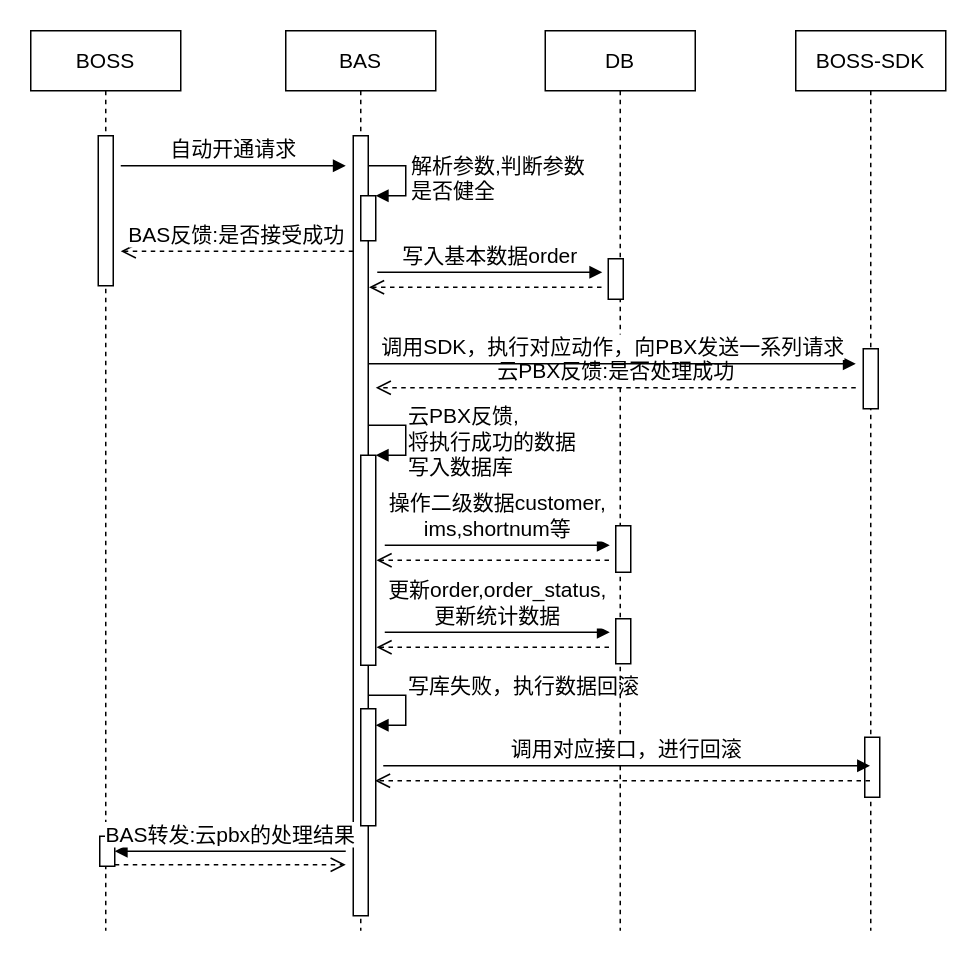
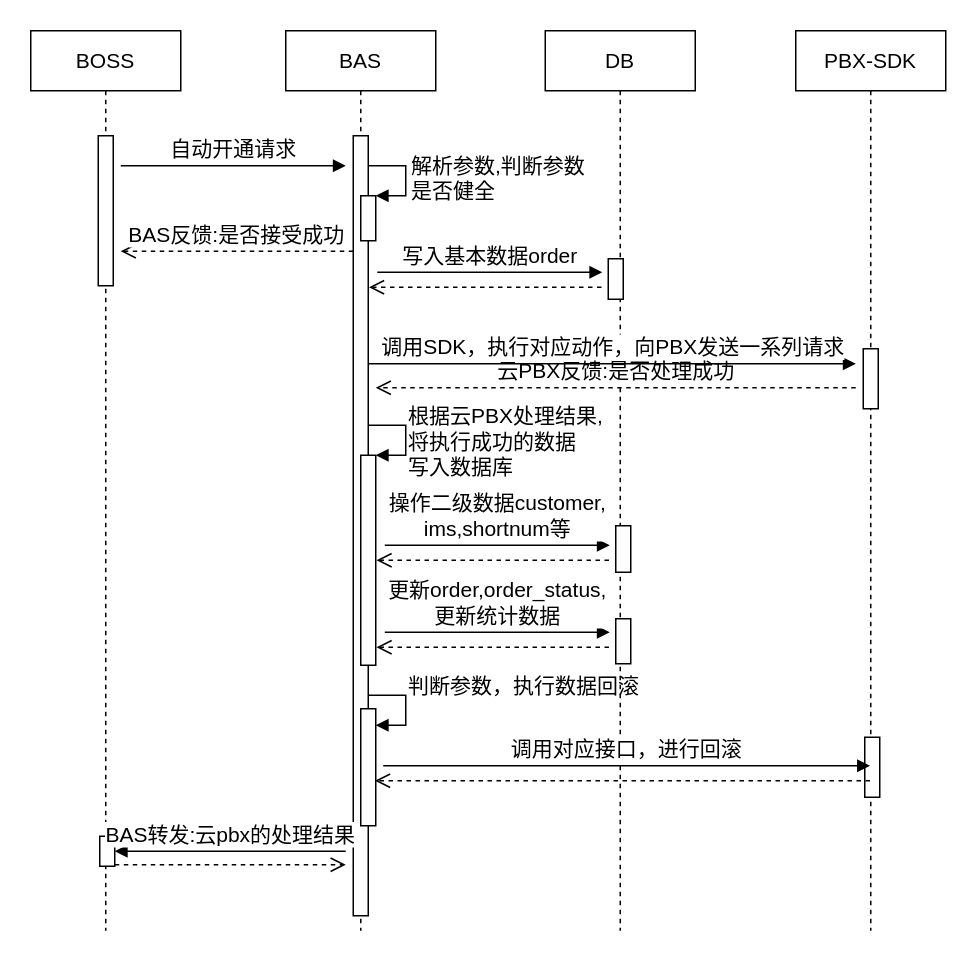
  <mxCell id="0" />
  <mxCell id="1" parent="0" />
  <mxCell id="2" value="BOSS" style="shape=umlLifeline;perimeter=lifelinePerimeter;whiteSpace=wrap;html=1;container=1;collapsible=0;recursiveResize=0;outlineConnect=0;fontSize=14;" parent="1" vertex="1"><mxGeometry x="20" y="20" width="100" height="600" as="geometry" /></mxCell>
  <mxCell id="3" value="" style="html=1;points=[];perimeter=orthogonalPerimeter;fontSize=14;" parent="2" vertex="1"><mxGeometry x="45" y="70" width="10" height="100" as="geometry" /></mxCell>
  <mxCell id="4" value="BAS" style="shape=umlLifeline;perimeter=lifelinePerimeter;whiteSpace=wrap;html=1;container=1;collapsible=0;recursiveResize=0;outlineConnect=0;fontSize=14;" parent="1" vertex="1"><mxGeometry x="190" y="20" width="100" height="600" as="geometry" /></mxCell>
  <mxCell id="5" value="" style="html=1;points=[];perimeter=orthogonalPerimeter;fontSize=14;" parent="4" vertex="1"><mxGeometry x="45" y="70" width="10" height="520" as="geometry" /></mxCell>
  <mxCell id="6" value="DB" style="shape=umlLifeline;perimeter=lifelinePerimeter;whiteSpace=wrap;html=1;container=1;collapsible=0;recursiveResize=0;outlineConnect=0;fontSize=14;" parent="1" vertex="1"><mxGeometry x="363" y="20" width="100" height="600" as="geometry" /></mxCell>
  <mxCell id="7" value="" style="html=1;points=[];perimeter=orthogonalPerimeter;fontSize=14;" parent="6" vertex="1"><mxGeometry x="47" y="330" width="10" height="31" as="geometry" /></mxCell>
- <mxCell id="8" value="BOSS-SDK" style="shape=umlLifeline;perimeter=lifelinePerimeter;whiteSpace=wrap;html=1;container=1;collapsible=0;recursiveResize=0;outlineConnect=0;fontSize=14;" parent="1" vertex="1"><mxGeometry x="530" y="20" width="100" height="600" as="geometry" /></mxCell>
+ <mxCell id="8" value="PBX-SDK" style="shape=umlLifeline;perimeter=lifelinePerimeter;whiteSpace=wrap;html=1;container=1;collapsible=0;recursiveResize=0;outlineConnect=0;fontSize=14;" parent="1" vertex="1"><mxGeometry x="530" y="20" width="100" height="600" as="geometry" /></mxCell>
  <mxCell id="9" value="" style="html=1;points=[];perimeter=orthogonalPerimeter;fontSize=14;" parent="8" vertex="1"><mxGeometry x="45" y="212" width="10" height="40" as="geometry" /></mxCell>
  <mxCell id="10" value="" style="html=1;points=[];perimeter=orthogonalPerimeter;fontSize=14;" vertex="1" parent="8"><mxGeometry x="46" y="471" width="10" height="40" as="geometry" /></mxCell>
  <mxCell id="11" value="自动开通请求" style="html=1;verticalAlign=bottom;endArrow=block;fontSize=14;" parent="1" edge="1"><mxGeometry width="80" relative="1" as="geometry"><mxPoint x="80" y="110" as="sourcePoint" /><mxPoint x="230" y="110" as="targetPoint" /></mxGeometry></mxCell>
  <mxCell id="12" value="BAS反馈:是否接受成功" style="html=1;verticalAlign=bottom;endArrow=open;dashed=1;endSize=8;fontSize=14;" parent="1" edge="1"><mxGeometry relative="1" as="geometry"><mxPoint x="235" y="167" as="sourcePoint" /><mxPoint x="80" y="167" as="targetPoint" /></mxGeometry></mxCell>
  <mxCell id="13" value="" style="html=1;points=[];perimeter=orthogonalPerimeter;fontSize=14;" parent="1" vertex="1"><mxGeometry x="240" y="130" width="10" height="30" as="geometry" /></mxCell>
  <mxCell id="14" value="解析参数,判断参数&lt;br&gt;是否健全" style="edgeStyle=orthogonalEdgeStyle;html=1;align=left;spacingLeft=2;endArrow=block;rounded=0;entryX=1;entryY=0;fontSize=14;" parent="1" target="13" edge="1"><mxGeometry relative="1" as="geometry"><mxPoint x="245" y="110" as="sourcePoint" /><Array as="points"><mxPoint x="270" y="110" /></Array></mxGeometry></mxCell>
  <mxCell id="15" value="云PBX反馈:是否处理成功" style="html=1;verticalAlign=bottom;endArrow=open;dashed=1;endSize=8;fontSize=14;" parent="1" edge="1"><mxGeometry relative="1" as="geometry"><mxPoint x="570" y="258" as="sourcePoint" /><mxPoint x="250" y="258" as="targetPoint" /></mxGeometry></mxCell>
  <mxCell id="16" value="调用SDK，执行对应动作，向PBX发送一系列请求" style="html=1;verticalAlign=bottom;endArrow=block;fontSize=14;" parent="1" edge="1"><mxGeometry width="80" relative="1" as="geometry"><mxPoint x="245" y="242" as="sourcePoint" /><mxPoint x="570" y="242" as="targetPoint" /></mxGeometry></mxCell>
  <mxCell id="17" value="" style="html=1;points=[];perimeter=orthogonalPerimeter;fontSize=14;" parent="1" vertex="1"><mxGeometry x="66" y="557" width="10" height="20" as="geometry" /></mxCell>
  <mxCell id="18" value="BAS转发:云pbx的处理结果" style="html=1;verticalAlign=bottom;endArrow=block;entryX=1;entryY=0;fontSize=14;" parent="1" edge="1"><mxGeometry relative="1" as="geometry"><mxPoint x="230" y="567" as="sourcePoint" /><mxPoint x="76" y="567" as="targetPoint" /></mxGeometry></mxCell>
  <mxCell id="19" value="" style="html=1;verticalAlign=bottom;endArrow=open;dashed=1;endSize=8;exitX=1;exitY=0.95;fontSize=14;" parent="1" source="17" edge="1"><mxGeometry relative="1" as="geometry"><mxPoint x="230" y="576" as="targetPoint" /></mxGeometry></mxCell>
  <mxCell id="20" value="" style="html=1;points=[];perimeter=orthogonalPerimeter;fontSize=14;" parent="1" vertex="1"><mxGeometry x="240" y="303" width="10" height="140" as="geometry" /></mxCell>
  <mxCell id="21" value="" style="edgeStyle=orthogonalEdgeStyle;html=1;align=left;spacingLeft=2;endArrow=block;rounded=0;entryX=1;entryY=0;fontSize=14;" parent="1" target="20" edge="1"><mxGeometry relative="1" as="geometry"><mxPoint x="245" y="283" as="sourcePoint" /><Array as="points"><mxPoint x="270" y="283" /></Array></mxGeometry></mxCell>
  <mxCell id="22" value="操作二级数据customer,&lt;br&gt;ims,shortnum等" style="html=1;verticalAlign=bottom;endArrow=block;fontSize=14;" parent="1" edge="1"><mxGeometry width="80" relative="1" as="geometry"><mxPoint x="256" y="363" as="sourcePoint" /><mxPoint x="406" y="363" as="targetPoint" /></mxGeometry></mxCell>
  <mxCell id="23" value="" style="html=1;verticalAlign=bottom;endArrow=open;dashed=1;endSize=8;fontSize=14;" parent="1" edge="1"><mxGeometry relative="1" as="geometry"><mxPoint x="405.5" y="373" as="sourcePoint" /><mxPoint x="250.5" y="373" as="targetPoint" /></mxGeometry></mxCell>
- <mxCell id="24" value="云PBX反馈,&lt;br&gt;将执行成功的数据&lt;br&gt;写入数据库" style="text;html=1;fontSize=14;" parent="1" vertex="1"><mxGeometry x="270" y="262" width="130" height="30" as="geometry" /></mxCell>
+ <mxCell id="24" value="根据云PBX处理结果,&lt;br&gt;将执行成功的数据&lt;br&gt;写入数据库" style="text;html=1;fontSize=14;" parent="1" vertex="1"><mxGeometry x="270" y="262" width="130" height="30" as="geometry" /></mxCell>
  <mxCell id="25" value="" style="html=1;points=[];perimeter=orthogonalPerimeter;fontSize=14;" parent="1" vertex="1"><mxGeometry x="410" y="412" width="10" height="30" as="geometry" /></mxCell>
  <mxCell id="26" value="更新order,order_status,&lt;br&gt;更新统计数据" style="html=1;verticalAlign=bottom;endArrow=block;fontSize=14;" parent="1" edge="1"><mxGeometry width="80" relative="1" as="geometry"><mxPoint x="256" y="421" as="sourcePoint" /><mxPoint x="406" y="421" as="targetPoint" /></mxGeometry></mxCell>
  <mxCell id="27" value="" style="html=1;verticalAlign=bottom;endArrow=open;dashed=1;endSize=8;fontSize=14;" parent="1" edge="1"><mxGeometry relative="1" as="geometry"><mxPoint x="405.5" y="431" as="sourcePoint" /><mxPoint x="250.5" y="431" as="targetPoint" /></mxGeometry></mxCell>
  <mxCell id="28" value="" style="html=1;points=[];perimeter=orthogonalPerimeter;fontSize=14;" parent="1" vertex="1"><mxGeometry x="405" y="172" width="10" height="27" as="geometry" /></mxCell>
  <mxCell id="29" value="写入基本数据order" style="html=1;verticalAlign=bottom;endArrow=block;fontSize=14;" parent="1" edge="1"><mxGeometry width="80" relative="1" as="geometry"><mxPoint x="251" y="181" as="sourcePoint" /><mxPoint x="401" y="181" as="targetPoint" /></mxGeometry></mxCell>
  <mxCell id="30" value="" style="html=1;verticalAlign=bottom;endArrow=open;dashed=1;endSize=8;fontSize=14;" parent="1" edge="1"><mxGeometry relative="1" as="geometry"><mxPoint x="400.5" y="191" as="sourcePoint" /><mxPoint x="245.5" y="191" as="targetPoint" /></mxGeometry></mxCell>
  <mxCell id="31" value="" style="edgeStyle=orthogonalEdgeStyle;html=1;align=left;spacingLeft=2;endArrow=block;rounded=0;entryX=1;entryY=0;fontSize=14;" edge="1" parent="1"><mxGeometry relative="1" as="geometry"><mxPoint x="245" y="463" as="sourcePoint" /><Array as="points"><mxPoint x="270" y="463" /></Array><mxPoint x="250" y="483" as="targetPoint" /></mxGeometry></mxCell>
- <mxCell id="32" value="写库失败，执行数据回滚&lt;br&gt;" style="text;html=1;fontSize=14;" vertex="1" parent="1"><mxGeometry x="270" y="442" width="130" height="30" as="geometry" /></mxCell>
+ <mxCell id="32" value="判断参数，执行数据回滚&lt;br&gt;" style="text;html=1;fontSize=14;" vertex="1" parent="1"><mxGeometry x="270" y="442" width="130" height="30" as="geometry" /></mxCell>
  <mxCell id="33" value="" style="html=1;points=[];perimeter=orthogonalPerimeter;fontSize=14;" vertex="1" parent="1"><mxGeometry x="240" y="472" width="10" height="78" as="geometry" /></mxCell>
  <mxCell id="34" value="调用对应接口，进行回滚" style="html=1;verticalAlign=bottom;endArrow=block;fontSize=14;" edge="1" parent="1" target="8"><mxGeometry width="80" relative="1" as="geometry"><mxPoint x="255" y="510" as="sourcePoint" /><mxPoint x="405" y="510" as="targetPoint" /></mxGeometry></mxCell>
  <mxCell id="35" value="" style="html=1;verticalAlign=bottom;endArrow=open;dashed=1;endSize=8;fontSize=14;" edge="1" parent="1" source="8"><mxGeometry relative="1" as="geometry"><mxPoint x="404.5" y="520" as="sourcePoint" /><mxPoint x="249.5" y="520" as="targetPoint" /></mxGeometry></mxCell>
